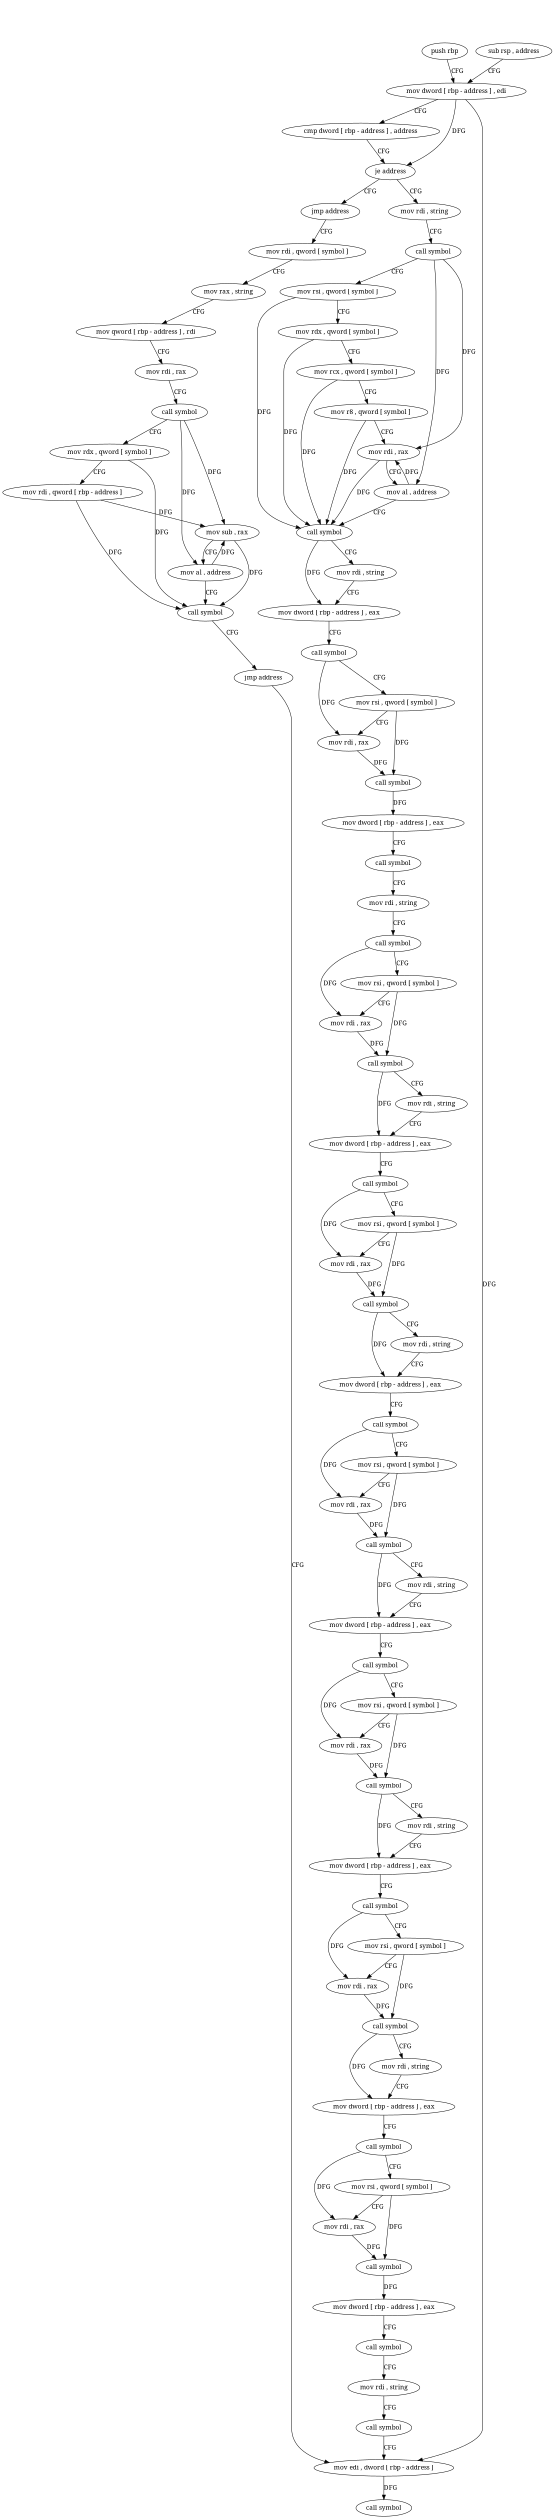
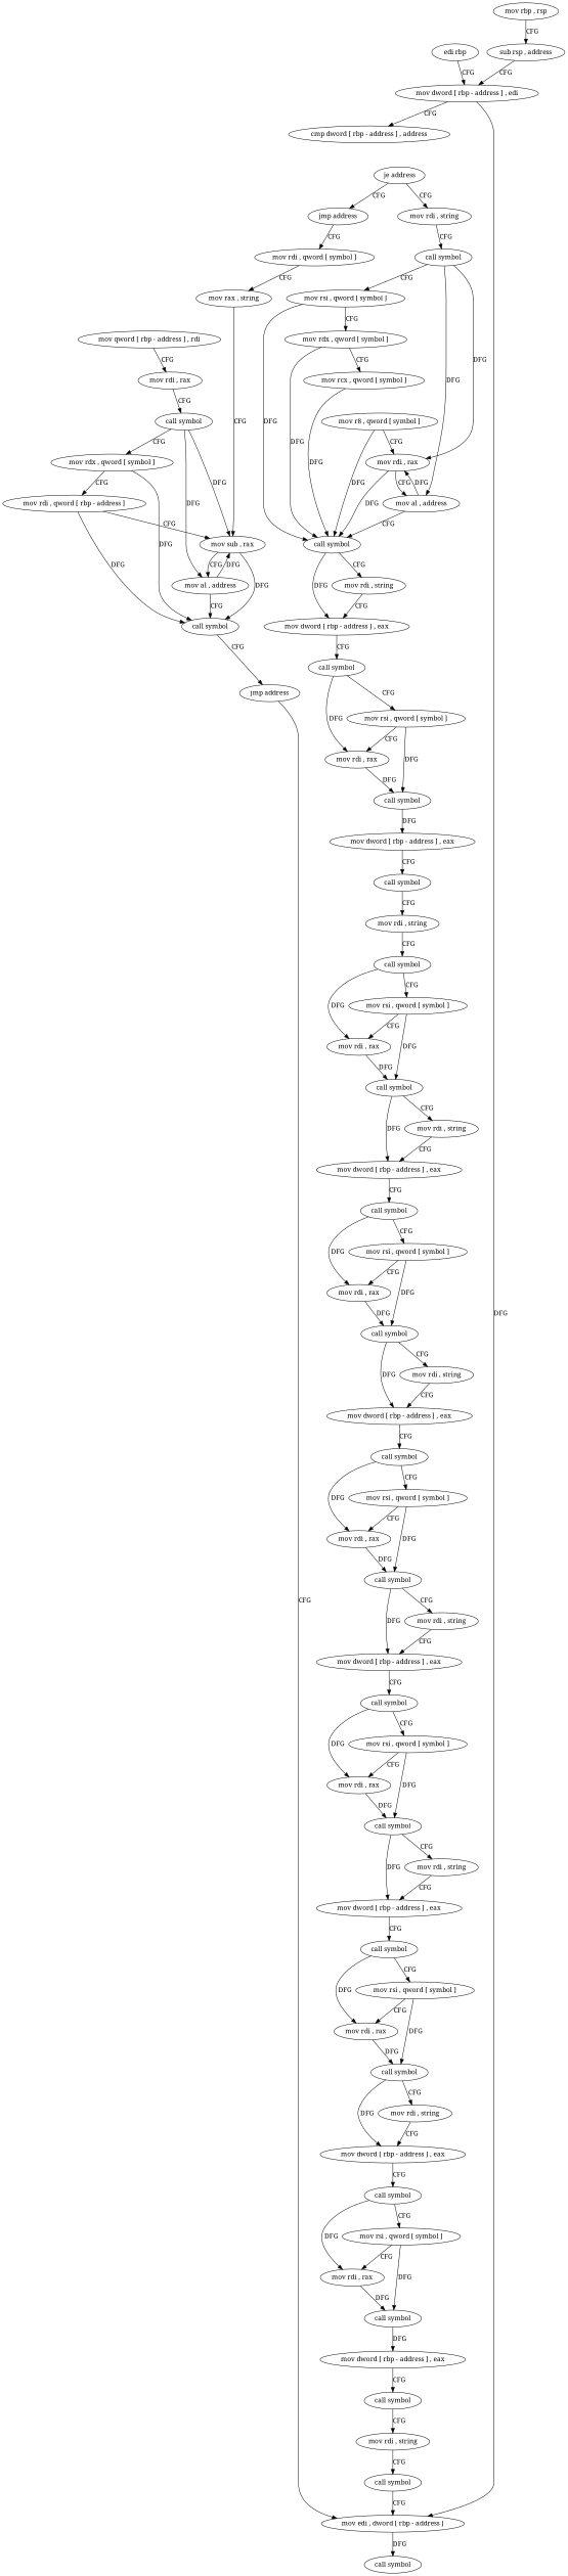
  digraph {
    fontname="Noto Serif"
    node [fontname="Noto Serif"]
    edge [fontname="Noto Serif"]
-   n1 [label="push rbp"]
+   n1 [label="edi rbp"]
    n2 [label="mov dword [ rbp - address ] , edi"]
+   n3 [label="mov rbp , rsp"]
    n4 [label="sub rsp , address"]
    n5 [label="cmp dword [ rbp - address ] , address"]
    n6 [label="je address"]
    n7 [label="mov edi , dword [ rbp - address ]"]
    n8 [label="mov rdi , string"]
    n9 [label="jmp address"]
    n10 [label="call symbol"]
    n11 [label="call symbol"]
    n12 [label="mov rdi , qword [ symbol ]"]
    n13 [label="mov rsi , qword [ symbol ]"]
    n14 [label="mov rdi , rax"]
    n15 [label="mov al , address"]
    n16 [label="mov rax , string"]
    n17 [label="mov rdx , qword [ symbol ]"]
    n18 [label="call symbol"]
    n19 [label="mov rcx , qword [ symbol ]"]
    n20 [label="mov rdi , string"]
    n21 [label="mov dword [ rbp - address ] , eax"]
    n22 [label="mov r8 , qword [ symbol ]"]
    n23 [label="call symbol"]
    n24 [label="mov rsi , qword [ symbol ]"]
    n25 [label="mov rdi , rax"]
    n26 [label="call symbol"]
    n27 [label="mov dword [ rbp - address ] , eax"]
    n28 [label="call symbol"]
    n29 [label="mov rdi , string"]
    n30 [label="call symbol"]
    n31 [label="mov rsi , qword [ symbol ]"]
    n32 [label="mov rdi , rax"]
    n33 [label="call symbol"]
    n34 [label="mov rdi , string"]
    n35 [label="mov dword [ rbp - address ] , eax"]
    n36 [label="call symbol"]
    n37 [label="mov rsi , qword [ symbol ]"]
    n38 [label="mov rdi , rax"]
    n39 [label="call symbol"]
    n40 [label="mov rdi , string"]
    n41 [label="mov dword [ rbp - address ] , eax"]
    n42 [label="call symbol"]
    n43 [label="mov rsi , qword [ symbol ]"]
    n44 [label="mov rdi , rax"]
    n45 [label="call symbol"]
    n46 [label="mov rdi , string"]
    n47 [label="mov dword [ rbp - address ] , eax"]
    n48 [label="call symbol"]
    n49 [label="mov rsi , qword [ symbol ]"]
    n50 [label="mov rdi , rax"]
    n51 [label="call symbol"]
    n52 [label="mov rdi , string"]
    n53 [label="mov dword [ rbp - address ] , eax"]
    n54 [label="call symbol"]
    n55 [label="mov rsi , qword [ symbol ]"]
    n56 [label="mov rdi , rax"]
    n57 [label="call symbol"]
    n58 [label="mov rdi , string"]
    n59 [label="mov dword [ rbp - address ] , eax"]
    n60 [label="call symbol"]
    n61 [label="mov rsi , qword [ symbol ]"]
    n62 [label="mov rdi , rax"]
    n63 [label="call symbol"]
    n64 [label="mov dword [ rbp - address ] , eax"]
    n65 [label="call symbol"]
    n66 [label="mov rdi , string"]
    n67 [label="call symbol"]
    n68 [label="mov qword [ rbp - address ] , rdi"]
    n69 [label="mov rdi , rax"]
    n70 [label="call symbol"]
    n71 [label="mov rdx , qword [ symbol ]"]
    n72 [label="mov sub , rax"]
    n73 [label="mov al , address"]
    n74 [label="mov rdi , qword [ rbp - address ]"]
    n75 [label="call symbol"]
    n76 [label="jmp address"]
    n1 -> n2 [label=CFG]
    n2 -> n5 [label=CFG]
-   n2 -> n6 [label=DFG]
    n2 -> n7 [label=DFG]
+   n3 -> n4 [label=CFG]
    n4 -> n2 [label=CFG]
-   n5 -> n6 [label=CFG]
    n6 -> n8 [label=CFG]
    n6 -> n9 [label=CFG]
    n7 -> n10 [label=DFG]
    n8 -> n11 [label=CFG]
    n9 -> n12 [label=CFG]
    n11 -> n13 [label=CFG]
    n11 -> n14 [label=DFG]
    n11 -> n15 [label=DFG]
    n12 -> n16 [label=CFG]
    n13 -> n17 [label=CFG]
    n13 -> n18 [label=DFG]
    n14 -> n15 [label=CFG]
    n14 -> n18 [label=DFG]
    n15 -> n14 [label=DFG]
    n15 -> n18 [label=CFG]
-   n16 -> n68 [label=CFG]
+   n16 -> n72 [label=CFG]
    n17 -> n18 [label=DFG]
    n17 -> n19 [label=CFG]
    n18 -> n20 [label=CFG]
    n18 -> n21 [label=DFG]
    n19 -> n18 [label=DFG]
-   n19 -> n22 [label=CFG]
    n20 -> n21 [label=CFG]
    n21 -> n23 [label=CFG]
    n22 -> n14 [label=CFG]
    n22 -> n18 [label=DFG]
    n23 -> n24 [label=CFG]
    n23 -> n25 [label=DFG]
    n24 -> n25 [label=CFG]
    n24 -> n26 [label=DFG]
    n25 -> n26 [label=DFG]
    n26 -> n27 [label=DFG]
    n27 -> n28 [label=CFG]
    n28 -> n29 [label=CFG]
    n29 -> n30 [label=CFG]
    n30 -> n31 [label=CFG]
    n30 -> n32 [label=DFG]
    n31 -> n32 [label=CFG]
    n31 -> n33 [label=DFG]
    n32 -> n33 [label=DFG]
    n33 -> n34 [label=CFG]
    n33 -> n35 [label=DFG]
    n34 -> n35 [label=CFG]
    n35 -> n36 [label=CFG]
    n36 -> n37 [label=CFG]
    n36 -> n38 [label=DFG]
    n37 -> n38 [label=CFG]
    n37 -> n39 [label=DFG]
    n38 -> n39 [label=DFG]
    n39 -> n40 [label=CFG]
    n39 -> n41 [label=DFG]
    n40 -> n41 [label=CFG]
    n41 -> n42 [label=CFG]
    n42 -> n43 [label=CFG]
    n42 -> n44 [label=DFG]
    n43 -> n44 [label=CFG]
    n43 -> n45 [label=DFG]
    n44 -> n45 [label=DFG]
    n45 -> n46 [label=CFG]
    n45 -> n47 [label=DFG]
    n46 -> n47 [label=CFG]
    n47 -> n48 [label=CFG]
    n48 -> n49 [label=CFG]
    n48 -> n50 [label=DFG]
    n49 -> n50 [label=CFG]
    n49 -> n51 [label=DFG]
    n50 -> n51 [label=DFG]
    n51 -> n52 [label=CFG]
    n51 -> n53 [label=DFG]
    n52 -> n53 [label=CFG]
    n53 -> n54 [label=CFG]
    n54 -> n55 [label=CFG]
    n54 -> n56 [label=DFG]
    n55 -> n56 [label=CFG]
    n55 -> n57 [label=DFG]
    n56 -> n57 [label=DFG]
    n57 -> n58 [label=CFG]
    n57 -> n59 [label=DFG]
    n58 -> n59 [label=CFG]
    n59 -> n60 [label=CFG]
    n60 -> n61 [label=CFG]
    n60 -> n62 [label=DFG]
    n61 -> n62 [label=CFG]
    n61 -> n63 [label=DFG]
    n62 -> n63 [label=DFG]
    n63 -> n64 [label=DFG]
    n64 -> n65 [label=CFG]
    n65 -> n66 [label=CFG]
    n66 -> n67 [label=CFG]
    n67 -> n7 [label=CFG]
    n68 -> n69 [label=CFG]
    n69 -> n70 [label=CFG]
    n70 -> n71 [label=CFG]
    n70 -> n72 [label=DFG]
    n70 -> n73 [label=DFG]
    n71 -> n74 [label=CFG]
    n71 -> n75 [label=DFG]
    n72 -> n73 [label=CFG]
    n72 -> n75 [label=DFG]
    n73 -> n72 [label=DFG]
    n73 -> n75 [label=CFG]
-   n74 -> n72 [label=DFG]
+   n74 -> n72 [label=CFG]
    n74 -> n75 [label=DFG]
    n75 -> n76 [label=CFG]
    n76 -> n7 [label=CFG]
  }
